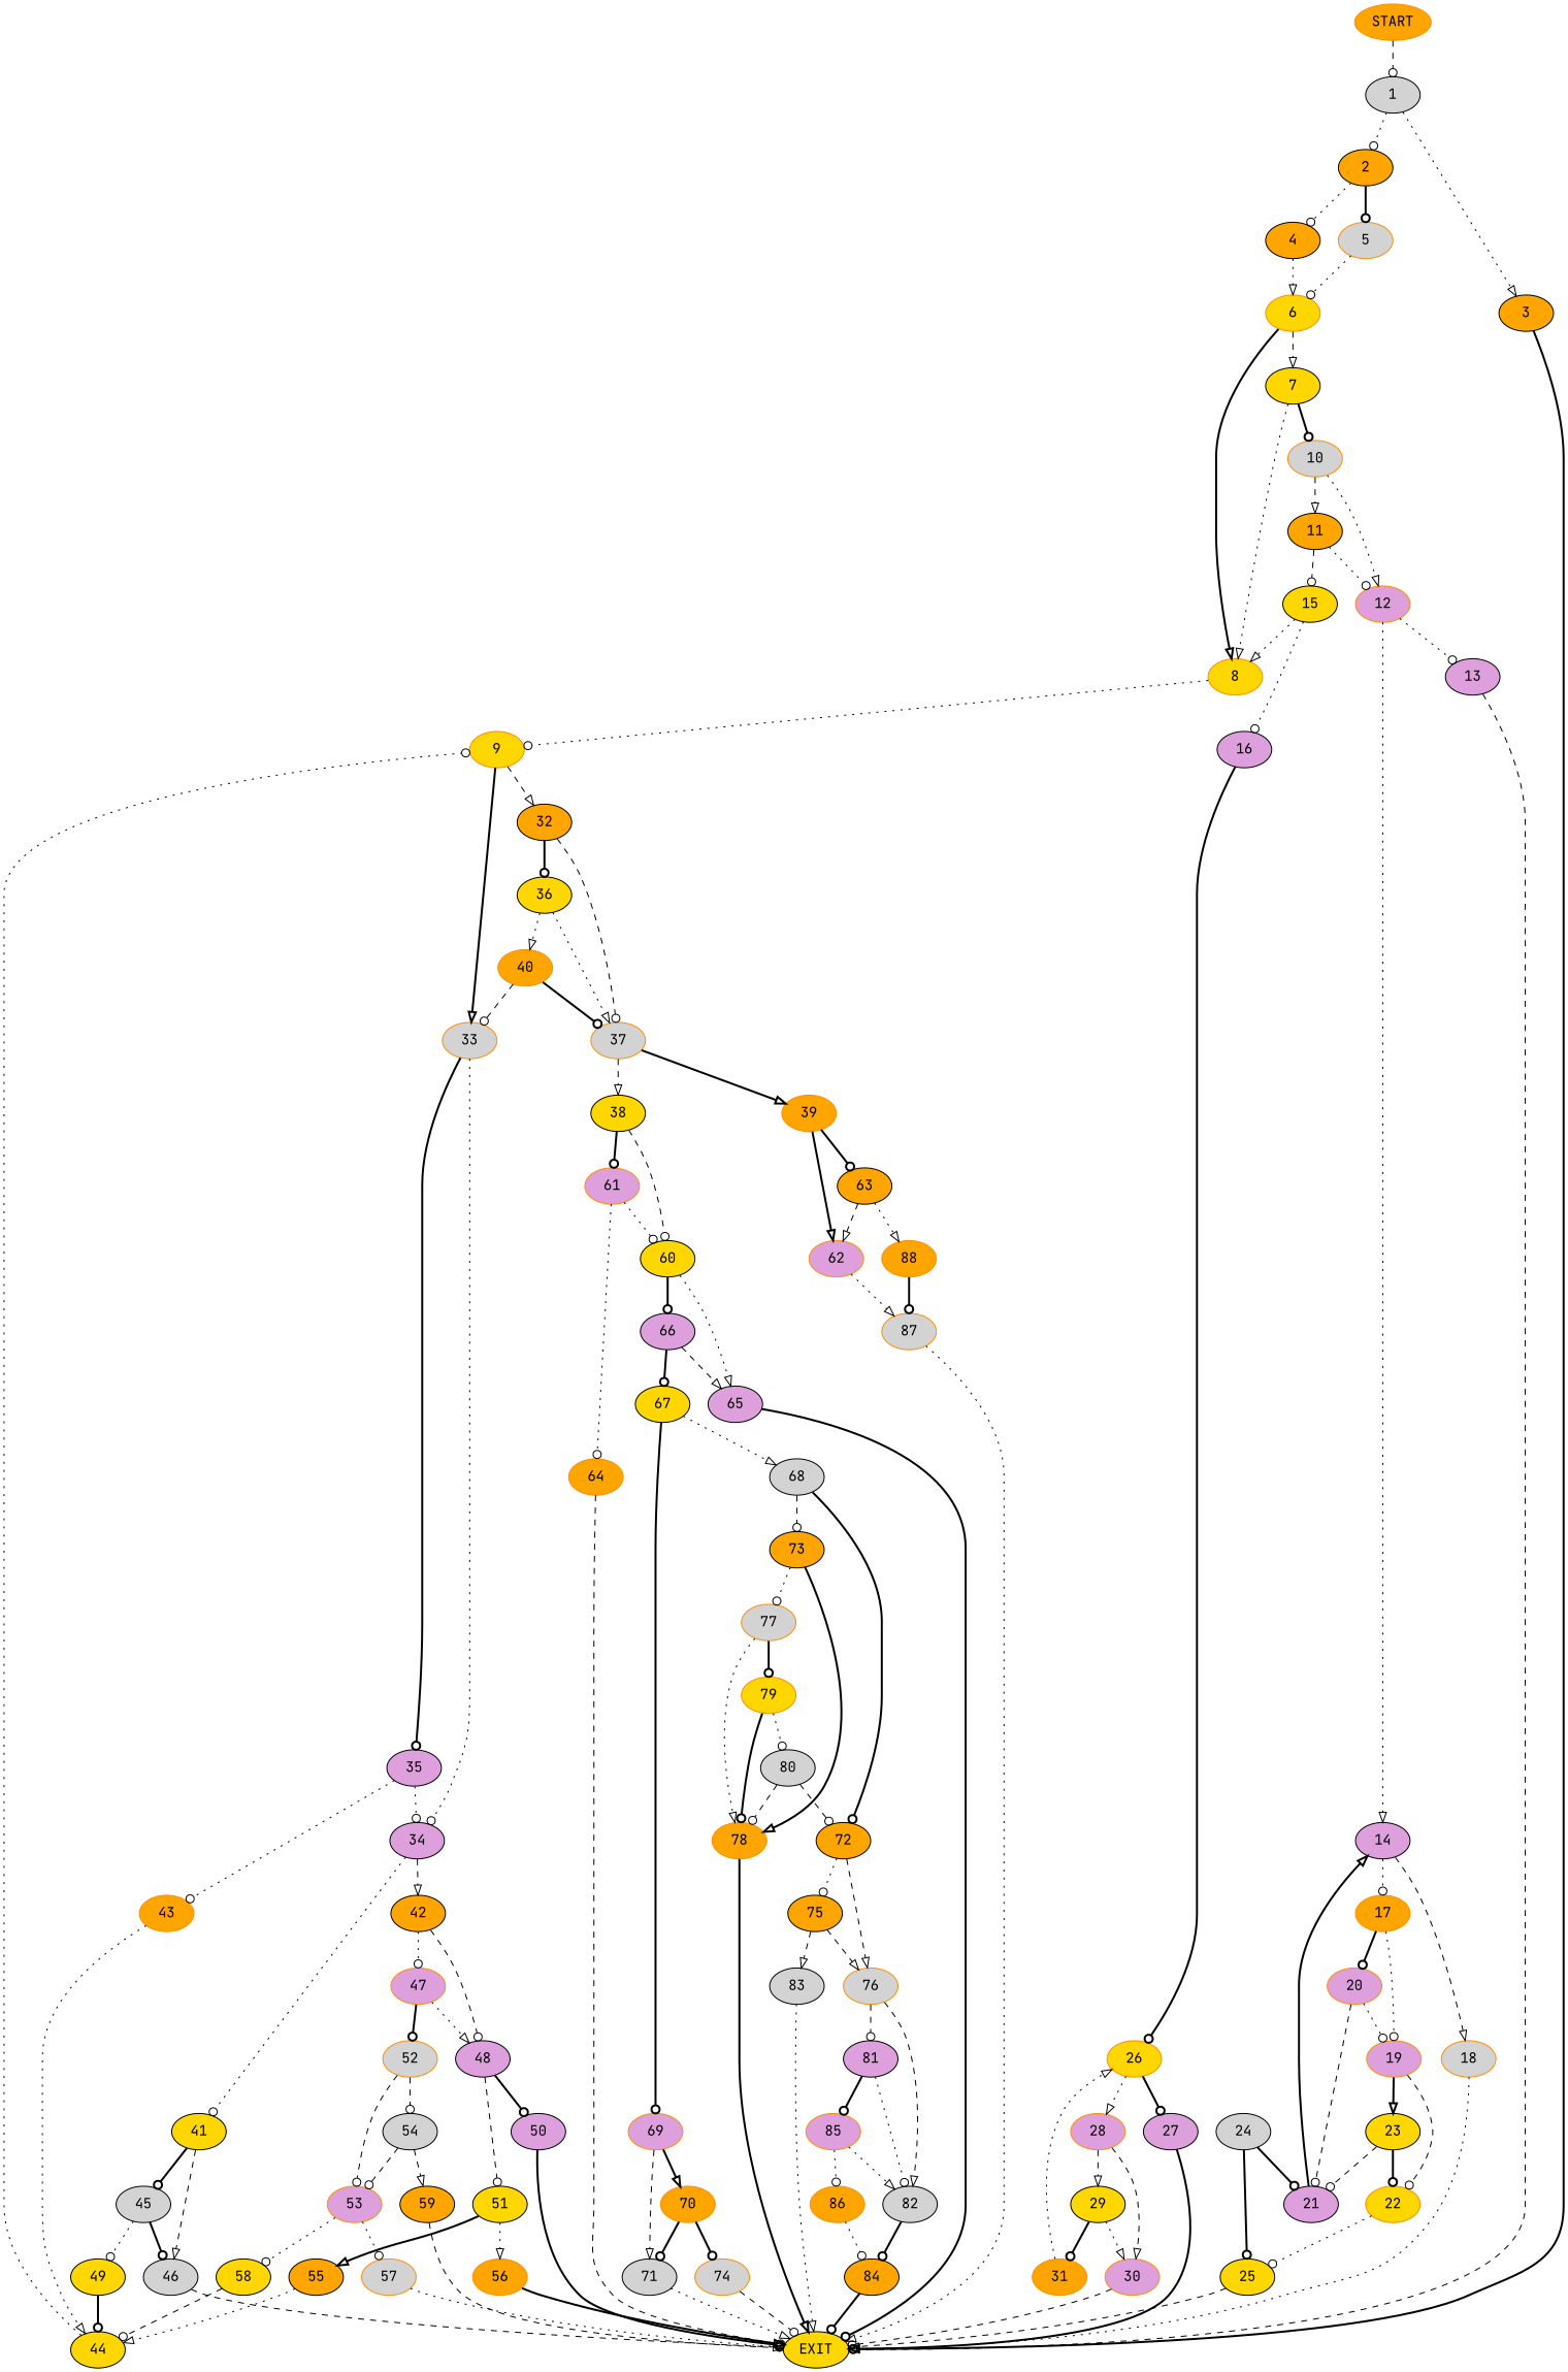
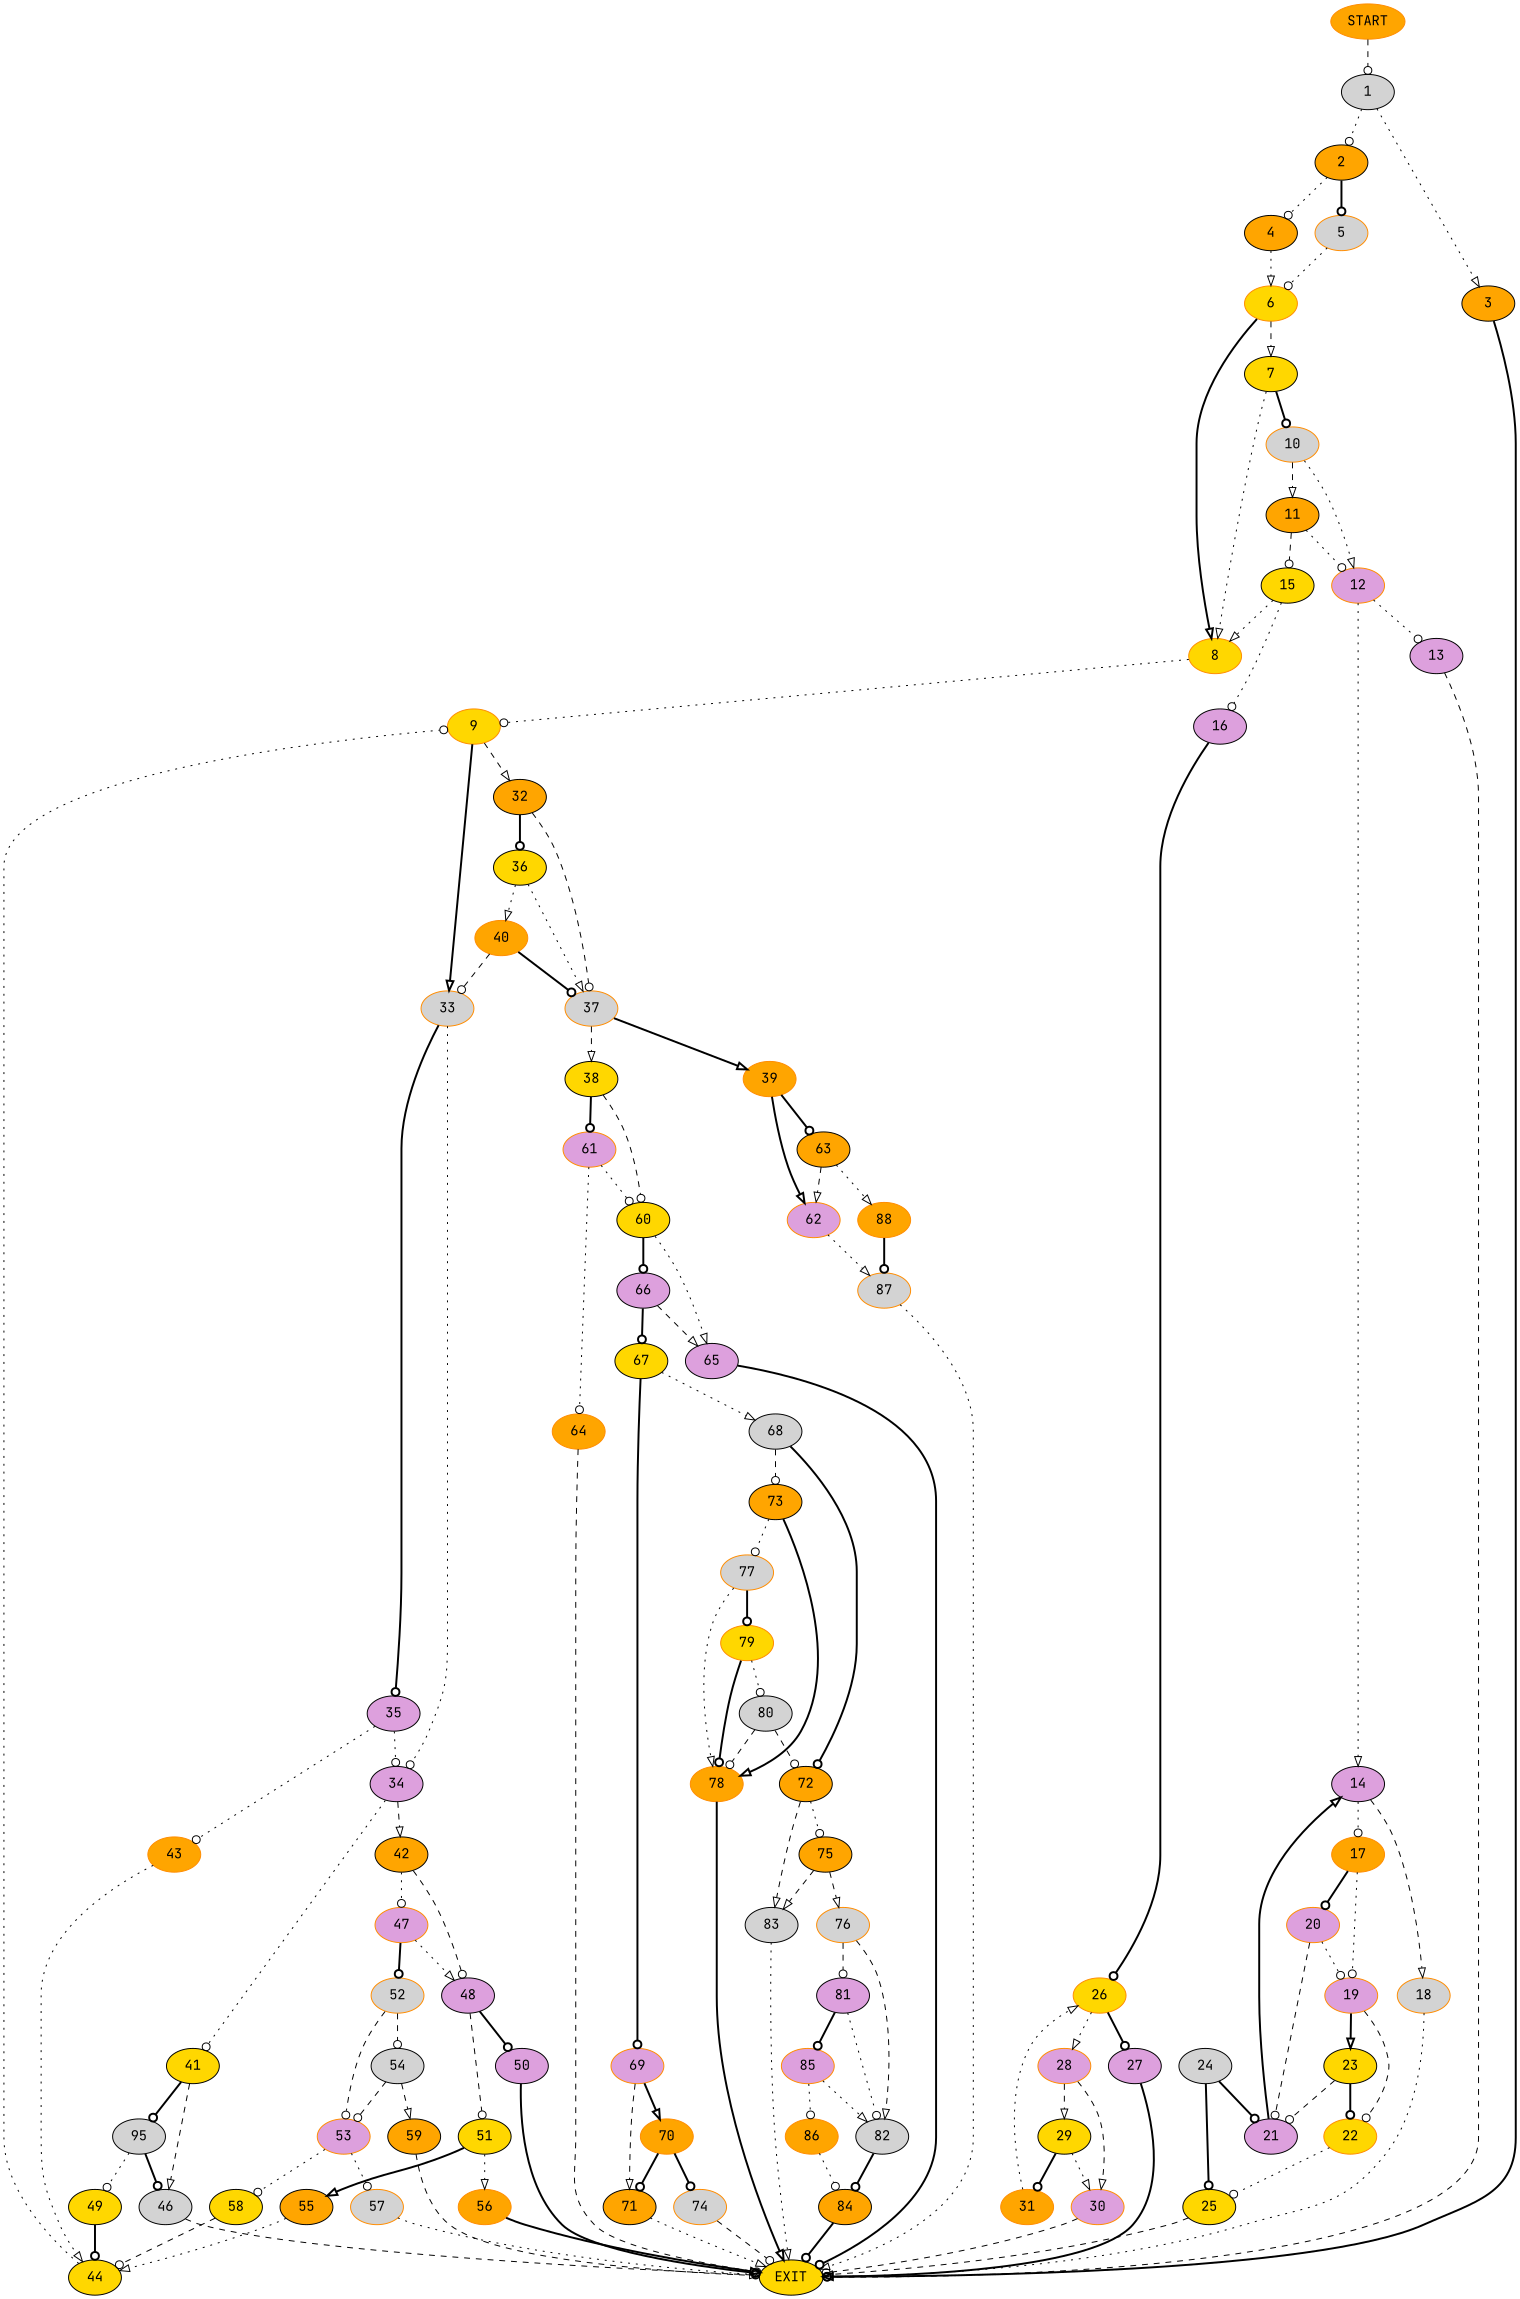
  digraph {
    fontname="JetBrains Mono"
    node [color=black fillcolor=orange fontname="JetBrains Mono" style=filled]
    edge [arrowhead=odot fontname="JetBrains Mono" style=dotted]
    n1 [color=darkorange label=START]
    1 [fillcolor=lightgrey]
    2
    3
    n5 [fillcolor=gold label=EXIT]
    4
    5 [color=darkorange fillcolor=lightgrey]
    6 [color=darkorange fillcolor=gold]
    7 [fillcolor=gold]
    8 [color=darkorange fillcolor=gold]
    10 [color=darkorange fillcolor=lightgrey]
    9 [color=darkorange fillcolor=gold]
    11
    12 [color=darkorange fillcolor=plum]
    32
    33 [color=darkorange fillcolor=lightgrey]
    36 [fillcolor=gold]
    37 [color=darkorange fillcolor=lightgrey]
    34 [fillcolor=plum]
    35 [fillcolor=plum]
    15 [fillcolor=gold]
    13 [fillcolor=plum]
    14 [fillcolor=plum]
    16 [fillcolor=plum]
    17 [color=darkorange]
    18 [color=darkorange fillcolor=lightgrey]
    19 [color=darkorange fillcolor=plum]
    20 [color=darkorange fillcolor=plum]
    26 [color=darkorange fillcolor=gold]
    27 [fillcolor=plum]
    28 [color=darkorange fillcolor=plum]
    22 [color=darkorange fillcolor=gold]
    23 [fillcolor=gold]
    21 [fillcolor=plum]
    25 [fillcolor=gold]
    24 [fillcolor=lightgrey]
    29 [fillcolor=gold]
    30 [color=darkorange fillcolor=plum]
    31 [color=darkorange]
    40 [color=darkorange]
    38 [fillcolor=gold]
    39 [color=darkorange]
    41 [fillcolor=gold]
    42
    43 [color=darkorange]
-   45 [fillcolor=lightgrey]
+   45 [fillcolor=lightgrey label=95]
    46 [fillcolor=lightgrey]
    47 [color=darkorange fillcolor=plum]
    48 [fillcolor=plum]
    44 [fillcolor=gold]
    60 [fillcolor=gold]
    61 [color=darkorange fillcolor=plum]
    62 [color=darkorange fillcolor=plum]
    63
    65 [fillcolor=plum]
    66 [fillcolor=plum]
    64 [color=darkorange]
    87 [color=darkorange fillcolor=lightgrey]
    88 [color=darkorange]
    49 [fillcolor=gold]
    52 [color=darkorange fillcolor=lightgrey]
    50 [fillcolor=plum]
    51 [fillcolor=gold]
    53 [color=darkorange fillcolor=plum]
    54 [fillcolor=lightgrey]
    55
    56 [color=darkorange]
    57 [color=darkorange fillcolor=lightgrey]
    58 [fillcolor=gold]
    59
    67 [fillcolor=gold]
    68 [fillcolor=lightgrey]
    69 [color=darkorange fillcolor=plum]
    72
    73
    70 [color=darkorange]
-   71 [fillcolor=lightgrey]
+   71
    75
    76 [color=darkorange fillcolor=lightgrey]
    77 [color=darkorange fillcolor=lightgrey]
    78 [color=darkorange]
    74 [color=darkorange fillcolor=lightgrey]
    83 [fillcolor=lightgrey]
    81 [fillcolor=plum]
    82 [fillcolor=lightgrey]
    79 [color=darkorange fillcolor=gold]
    85 [color=darkorange fillcolor=plum]
    84
    80 [fillcolor=lightgrey]
    86 [color=darkorange]
    n1 -> 1 [style=dashed]
    1 -> 2
    1 -> 3 [arrowhead=onormal]
    2 -> 4
    2 -> 5 [style=bold]
    3 -> n5 [style=bold]
    4 -> 6 [arrowhead=onormal]
    5 -> 6
    6 -> 7 [arrowhead=onormal style=dashed]
    6 -> 8 [arrowhead=onormal style=bold]
    7 -> 8 [arrowhead=onormal]
    7 -> 10 [style=bold]
    8 -> 9
    10 -> 11 [arrowhead=onormal style=dashed]
    10 -> 12 [arrowhead=onormal]
    9 -> 32 [arrowhead=onormal style=dashed]
    9 -> 33 [arrowhead=onormal style=bold]
    11 -> 12
    11 -> 15 [style=dashed]
    12 -> 13
    12 -> 14 [arrowhead=onormal]
    32 -> 36 [style=bold]
    32 -> 37 [style=dashed]
    33 -> 34
    33 -> 35 [style=bold]
    36 -> 37 [arrowhead=onormal]
    36 -> 40 [arrowhead=onormal]
    37 -> 38 [arrowhead=onormal style=dashed]
    37 -> 39 [arrowhead=onormal style=bold]
    34 -> 41
    34 -> 42 [arrowhead=onormal style=dashed]
    35 -> 34
    35 -> 43
    15 -> 8 [arrowhead=onormal]
    15 -> 16
    13 -> n5 [style=dashed]
    14 -> 17
    14 -> 18 [arrowhead=onormal style=dashed]
    16 -> 26 [style=bold]
    17 -> 19
    17 -> 20 [style=bold]
    18 -> n5
    19 -> 22 [style=dashed]
    19 -> 23 [arrowhead=onormal style=bold]
    20 -> 19
    20 -> 21 [style=dashed]
    26 -> 27 [style=bold]
    26 -> 28 [arrowhead=onormal]
    27 -> n5 [arrowhead=onormal style=bold]
    28 -> 29 [arrowhead=onormal style=dashed]
    28 -> 30 [arrowhead=onormal style=dashed]
    22 -> 25
    23 -> 22 [style=bold]
    23 -> 21 [style=dashed]
    21 -> 14 [arrowhead=onormal style=bold]
    25 -> n5 [arrowhead=onormal style=dashed]
    24 -> 21 [style=bold]
    24 -> 25 [style=bold]
    29 -> 30 [arrowhead=onormal]
    29 -> 31 [style=bold]
    30 -> n5 [style=dashed]
    31 -> 26 [arrowhead=onormal]
    40 -> 33 [style=dashed]
    40 -> 37 [style=bold]
    38 -> 60 [style=dashed]
    38 -> 61 [style=bold]
    39 -> 62 [arrowhead=onormal style=bold]
    39 -> 63 [style=bold]
    41 -> 45 [style=bold]
    41 -> 46 [arrowhead=onormal style=dashed]
    42 -> 47
    42 -> 48 [style=dashed]
    43 -> 44 [arrowhead=onormal]
    45 -> 46 [style=bold]
    45 -> 49
    46 -> n5 [style=dashed]
    47 -> 48 [arrowhead=onormal]
    47 -> 52 [style=bold]
    48 -> 50 [style=bold]
    48 -> 51 [style=dashed]
    44 -> 9
    60 -> 65 [arrowhead=onormal]
    60 -> 66 [style=bold]
    61 -> 60
    61 -> 64
    62 -> 87 [arrowhead=onormal]
    63 -> 62 [arrowhead=onormal style=dashed]
    63 -> 88 [arrowhead=onormal]
    65 -> n5 [style=bold]
    66 -> 65 [arrowhead=onormal style=dashed]
    66 -> 67 [style=bold]
    64 -> n5 [style=dashed]
    87 -> n5 [arrowhead=onormal]
    88 -> 87 [style=bold]
    49 -> 44 [style=bold]
    52 -> 53 [style=dashed]
    52 -> 54 [style=dashed]
    50 -> n5 [style=bold]
    51 -> 55 [arrowhead=onormal style=bold]
    51 -> 56 [arrowhead=onormal]
    53 -> 57
    53 -> 58
    54 -> 53 [style=dashed]
    54 -> 59 [arrowhead=onormal style=dashed]
    55 -> 44 [arrowhead=onormal]
    56 -> n5 [arrowhead=onormal style=bold]
    57 -> n5
    58 -> 44 [style=dashed]
    59 -> n5 [arrowhead=onormal style=dashed]
    67 -> 68 [arrowhead=onormal]
    67 -> 69 [style=bold]
    68 -> 72 [style=bold]
    68 -> 73 [style=dashed]
    69 -> 70 [arrowhead=onormal style=bold]
    69 -> 71 [arrowhead=onormal style=dashed]
    72 -> 75
-   72 -> 76 [arrowhead=onormal style=dashed]
+   72 -> 83 [arrowhead=onormal style=dashed]
    73 -> 77
    73 -> 78 [arrowhead=onormal style=bold]
    70 -> 71 [style=bold]
    70 -> 74 [style=bold]
    71 -> n5 [arrowhead=onormal]
    75 -> 76 [arrowhead=onormal style=dashed]
    75 -> 83 [arrowhead=onormal style=dashed]
    76 -> 81 [style=dashed]
    76 -> 82 [arrowhead=onormal style=dashed]
    77 -> 78 [arrowhead=onormal]
    77 -> 79 [style=bold]
    78 -> n5 [arrowhead=onormal style=bold]
    74 -> n5 [style=dashed]
    83 -> n5 [arrowhead=onormal]
    81 -> 82
    81 -> 85 [style=bold]
    82 -> 84 [style=bold]
    79 -> 78 [style=bold]
    79 -> 80
    85 -> 82 [arrowhead=onormal]
    85 -> 86
    84 -> n5 [style=bold]
    80 -> 72 [style=dashed]
    80 -> 78 [style=dashed]
    86 -> 84
  }
